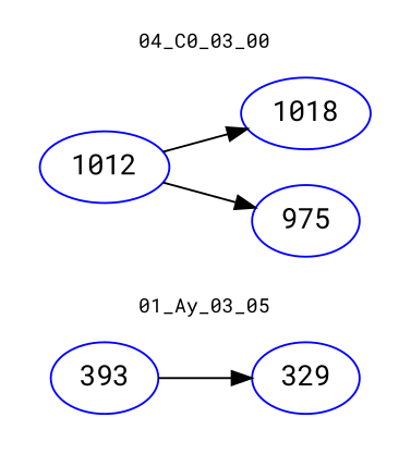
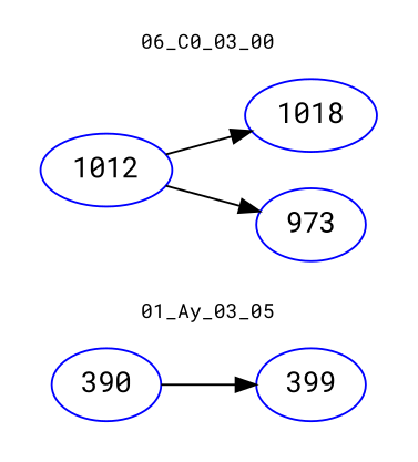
  digraph {
    fontname="Roboto Mono"
    rankdir=LR
    node [color=blue fontname="Roboto Mono"]
    edge [color=black fontname="Roboto Mono"]
-   n1 [label=393]
-   n2 [label=329]
+   n1 [label=390]
+   n2 [label=399]
    n3 [label=1012]
-   n4 [label=975]
+   n4 [label=973]
    n5 [label=1018]
    subgraph cluster_1 {
      color=white
      fontsize=10
      label="01_Ay_03_05"
      n1
      n2
    }
    subgraph cluster_2 {
      color=white
      fontsize=10
-     label="04_C0_03_00"
+     label="06_C0_03_00"
      n3
      n4
      n5
    }
    n1 -> n2
    n3 -> n4
    n3 -> n5
  }
